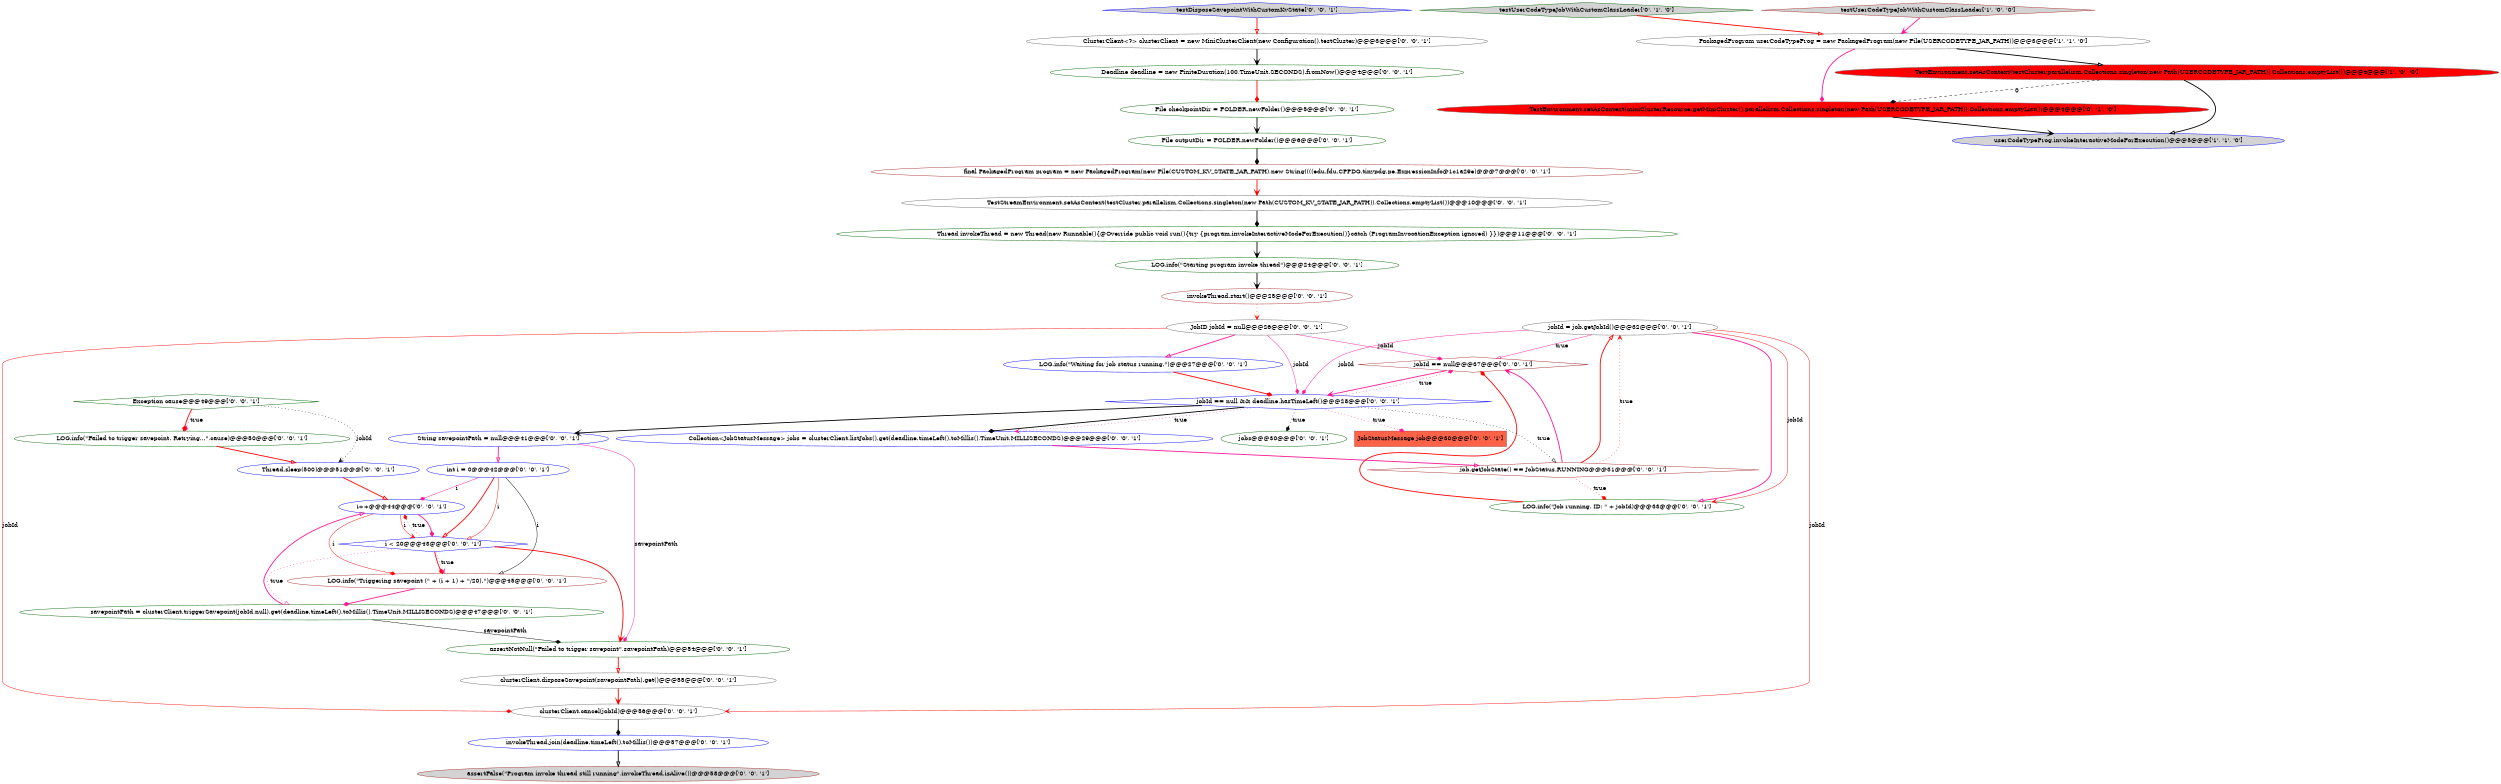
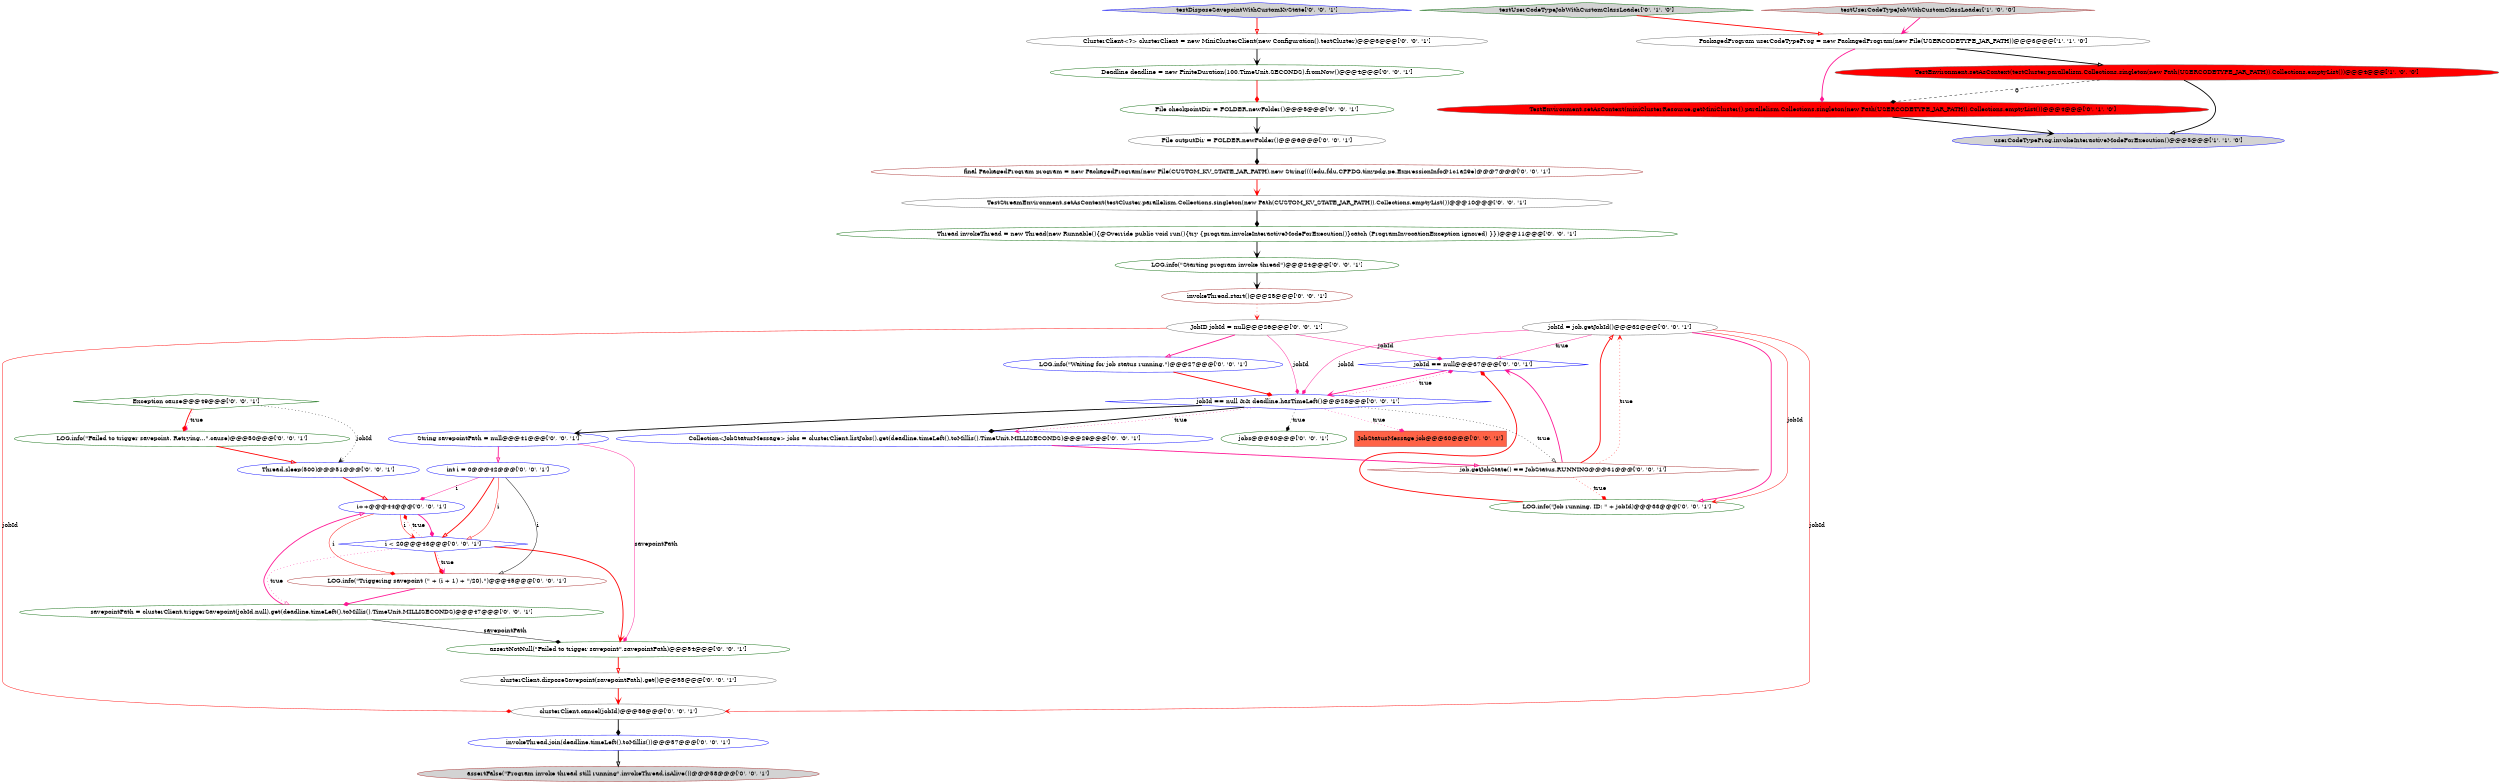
  digraph {
    node [color=darkgreen fillcolor=white shape=ellipse style=filled]
    edge [arrowhead=diamond color=red style=bold]
    n1 [label="assertNotNull(\"Failed to trigger savepoint\",savepointPath)@@@54@@@['0', '0', '1']"]
    n2 [color=gray40 label="clusterClient.disposeSavepoint(savepointPath).get()@@@55@@@['0', '0', '1']"]
    n3 [color=gray40 label="clusterClient.cancel(jobId)@@@56@@@['0', '0', '1']"]
    n4 [color=blue label="i++@@@44@@@['0', '0', '1']"]
    n5 [color=brown label="LOG.info(\"Triggering savepoint (\" + (i + 1) + \"/20).\")@@@45@@@['0', '0', '1']"]
    n6 [color=blue label="i < 20@@@43@@@['0', '0', '1']" shape=diamond]
    n7 [label="savepointPath = clusterClient.triggerSavepoint(jobId,null).get(deadline.timeLeft().toMillis(),TimeUnit.MILLISECONDS)@@@47@@@['0', '0', '1']"]
    n8 [label="File checkpointDir = FOLDER.newFolder()@@@5@@@['0', '0', '1']"]
-   n9 [label="File outputDir = FOLDER.newFolder()@@@6@@@['0', '0', '1']"]
+   n9 [color=gray40 label="File outputDir = FOLDER.newFolder()@@@6@@@['0', '0', '1']"]
    n10 [color=brown label="final PackagedProgram program = new PackagedProgram(new File(CUSTOM_KV_STATE_JAR_PATH),new String((((edu.fdu.CPPDG.tinypdg.pe.ExpressionInfo@1c1a29e)@@@7@@@['0', '0', '1']"]
    n11 [color=gray40 label="TestStreamEnvironment.setAsContext(testCluster,parallelism,Collections.singleton(new Path(CUSTOM_KV_STATE_JAR_PATH)),Collections.emptyList())@@@10@@@['0', '0', '1']"]
    n12 [label="Thread invokeThread = new Thread(new Runnable(){@Override public void run(){try {program.invokeInteractiveModeForExecution()}catch (ProgramInvocationException ignored) }})@@@11@@@['0', '0', '1']"]
    n13 [label="LOG.info(\"Starting program invoke thread\")@@@24@@@['0', '0', '1']"]
    n14 [color=gray40 fillcolor=red label="TestEnvironment.setAsContext(miniClusterResource.getMiniCluster(),parallelism,Collections.singleton(new Path(USERCODETYPE_JAR_PATH)),Collections.emptyList())@@@4@@@['0', '1', '0']"]
    n15 [color=blue fillcolor=lightgray label="userCodeTypeProg.invokeInteractiveModeForExecution()@@@5@@@['1', '1', '0']"]
    n16 [fillcolor=lightgray label="testUserCodeTypeJobWithCustomClassLoader['0', '1', '0']" shape=diamond]
    n17 [color=gray40 label="PackagedProgram userCodeTypeProg = new PackagedProgram(new File(USERCODETYPE_JAR_PATH))@@@3@@@['1', '1', '0']"]
    n18 [color=gray40 fillcolor=red label="TestEnvironment.setAsContext(testCluster,parallelism,Collections.singleton(new Path(USERCODETYPE_JAR_PATH)),Collections.emptyList())@@@4@@@['1', '0', '0']"]
    n19 [color=blue label="int i = 0@@@42@@@['0', '0', '1']"]
    n20 [color=gray40 label="jobId = job.getJobId()@@@32@@@['0', '0', '1']"]
-   n21 [color=brown label="jobId == null@@@37@@@['0', '0', '1']" shape=diamond]
+   n21 [color=blue label="jobId == null@@@37@@@['0', '0', '1']" shape=diamond]
    n22 [label="LOG.info(\"Job running. ID: \" + jobId)@@@33@@@['0', '0', '1']"]
    n23 [color=blue label="jobId == null && deadline.hasTimeLeft()@@@28@@@['0', '0', '1']" shape=diamond]
    n24 [color=blue label="invokeThread.join(deadline.timeLeft().toMillis())@@@57@@@['0', '0', '1']"]
    n25 [label="jobs@@@30@@@['0', '0', '1']"]
    n26 [color=blue label="Collection<JobStatusMessage> jobs = clusterClient.listJobs().get(deadline.timeLeft().toMillis(),TimeUnit.MILLISECONDS)@@@29@@@['0', '0', '1']"]
    n27 [color=brown label="job.getJobState() == JobStatus.RUNNING@@@31@@@['0', '0', '1']" shape=diamond]
    n28 [color=blue label="String savepointPath = null@@@41@@@['0', '0', '1']"]
    n29 [color=brown fillcolor=tomato label="JobStatusMessage job@@@30@@@['0', '0', '1']" shape=box]
    n30 [color=gray40 label="ClusterClient<?> clusterClient = new MiniClusterClient(new Configuration(),testCluster)@@@3@@@['0', '0', '1']"]
    n31 [label="Deadline deadline = new FiniteDuration(100,TimeUnit.SECONDS).fromNow()@@@4@@@['0', '0', '1']"]
    n32 [color=brown fillcolor=lightgray label="assertFalse(\"Program invoke thread still running\",invokeThread.isAlive())@@@58@@@['0', '0', '1']"]
    n33 [label="LOG.info(\"Failed to trigger savepoint. Retrying...\",cause)@@@50@@@['0', '0', '1']"]
    n34 [color=blue label="Thread.sleep(500)@@@51@@@['0', '0', '1']"]
    n35 [color=brown label="invokeThread.start()@@@25@@@['0', '0', '1']"]
    n36 [color=brown fillcolor=lightgray label="testUserCodeTypeJobWithCustomClassLoader['1', '0', '0']" shape=diamond]
    n37 [color=blue label="LOG.info(\"Waiting for job status running.\")@@@27@@@['0', '0', '1']"]
    n38 [label="Exception cause@@@49@@@['0', '0', '1']" shape=diamond]
    n39 [color=gray40 label="JobID jobId = null@@@26@@@['0', '0', '1']"]
    n40 [color=blue fillcolor=lightgray label="testDisposeSavepointWithCustomKvState['0', '0', '1']" shape=diamond]
    n1 -> n2 [arrowhead=onormal]
    n2 -> n3 [arrowhead=vee]
    n3 -> n24 [color=black]
    n4 -> n5 [label=i style=solid]
    n4 -> n6 [color=deeppink]
    n4 -> n6 [arrowhead=vee label=i style=solid]
    n5 -> n7 [color=deeppink]
    n6 -> n1 [arrowhead=vee]
    n6 -> n4 [label=true style=dotted]
    n6 -> n5
    n6 -> n5 [arrowhead=vee color=deeppink label=true style=dotted]
    n6 -> n7 [arrowhead=onormal color=deeppink label=true style=dotted]
    n7 -> n1 [color=black label=savepointPath style=solid]
    n7 -> n4 [arrowhead=onormal color=deeppink]
    n8 -> n9 [arrowhead=vee color=black]
    n9 -> n10 [color=black]
    n10 -> n11 [arrowhead=vee]
    n11 -> n12 [color=black]
    n12 -> n13 [arrowhead=vee color=black]
    n13 -> n35 [arrowhead=vee color=black]
    n14 -> n15 [arrowhead=vee color=black]
    n16 -> n17 [arrowhead=onormal]
    n17 -> n14 [color=deeppink]
    n17 -> n18 [arrowhead=onormal color=black]
    n18 -> n14 [color=black label=0 style=dashed]
    n18 -> n15 [arrowhead=onormal color=black]
    n19 -> n4 [color=deeppink label=i style=solid]
    n19 -> n5 [arrowhead=onormal color=black label=i style=solid]
    n19 -> n6 [arrowhead=onormal label=i style=solid]
    n19 -> n6 [arrowhead=onormal]
    n20 -> n3 [arrowhead=vee label=jobId style=solid]
    n20 -> n21 [arrowhead=onormal color=deeppink label=true style=solid]
    n20 -> n22 [arrowhead=onormal color=deeppink]
    n20 -> n22 [arrowhead=vee label=jobId style=solid]
    n20 -> n23 [color=deeppink label=jobId style=solid]
    n21 -> n23 [arrowhead=vee color=deeppink]
    n22 -> n21
    n23 -> n21 [color=deeppink label=true style=dotted]
    n23 -> n25 [color=black label=true style=dotted]
    n23 -> n26 [color=black]
    n23 -> n26 [arrowhead=vee color=deeppink label=true style=dotted]
    n23 -> n27 [arrowhead=onormal color=black label=true style=dotted]
    n23 -> n28 [arrowhead=vee color=black]
    n23 -> n29 [color=deeppink label=true style=dotted]
    n24 -> n32 [arrowhead=onormal color=black]
    n26 -> n27 [arrowhead=onormal color=deeppink]
    n27 -> n20 [arrowhead=vee label=true style=dotted]
    n27 -> n20 [arrowhead=onormal]
    n27 -> n21 [arrowhead=vee color=deeppink]
    n27 -> n22 [label=true style=dotted]
    n28 -> n1 [color=deeppink label=savepointPath style=solid]
    n28 -> n19 [arrowhead=onormal color=deeppink]
    n30 -> n31 [arrowhead=vee color=black]
    n31 -> n8
    n33 -> n34 [arrowhead=onormal]
    n34 -> n4 [arrowhead=onormal]
    n35 -> n39 [arrowhead=vee style=dotted]
    n36 -> n17 [arrowhead=vee color=deeppink]
    n37 -> n23
    n38 -> n33 [color=deeppink label=true style=dotted]
    n38 -> n33
    n38 -> n34 [arrowhead=vee color=black label=jobId style=dotted]
    n39 -> n3 [label=jobId style=solid]
    n39 -> n21 [color=deeppink label=jobId style=solid]
    n39 -> n23 [color=deeppink label=jobId style=solid]
    n39 -> n37 [arrowhead=onormal color=deeppink]
    n40 -> n30 [arrowhead=onormal]
  }
